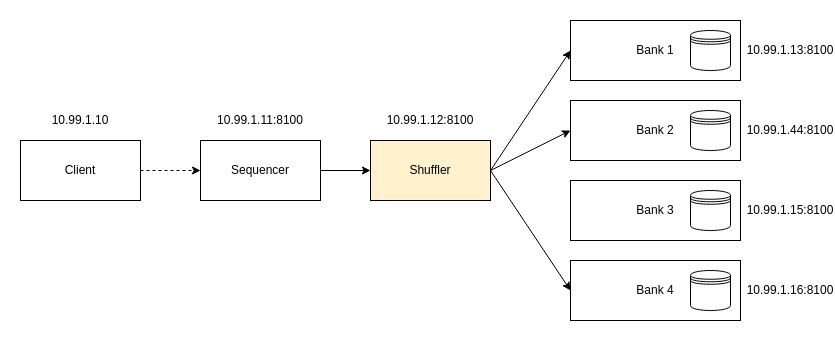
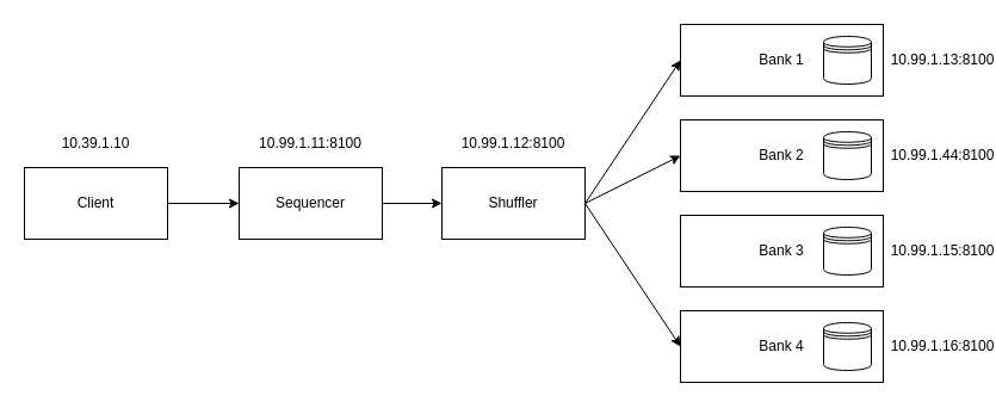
  <mxCell id="0" />
  <mxCell id="1" parent="0" />
- <mxCell id="2" style="edgeStyle=orthogonalEdgeStyle;rounded=0;orthogonalLoop=1;jettySize=auto;html=1;entryX=0;entryY=0.5;entryDx=0;entryDy=0;dashed=1;" parent="1" source="3" target="5" edge="1"><mxGeometry relative="1" as="geometry" /></mxCell>
+ <mxCell id="2" style="edgeStyle=orthogonalEdgeStyle;rounded=0;orthogonalLoop=1;jettySize=auto;html=1;entryX=0;entryY=0.5;entryDx=0;entryDy=0;" parent="1" source="3" target="5" edge="1"><mxGeometry relative="1" as="geometry" /></mxCell>
  <mxCell id="3" value="Client" style="rounded=0;whiteSpace=wrap;html=1;" parent="1" vertex="1"><mxGeometry x="20" y="140" width="120" height="60" as="geometry" /></mxCell>
  <mxCell id="4" style="edgeStyle=orthogonalEdgeStyle;rounded=0;orthogonalLoop=1;jettySize=auto;html=1;entryX=0;entryY=0.5;entryDx=0;entryDy=0;" parent="1" source="5" target="6" edge="1"><mxGeometry relative="1" as="geometry" /></mxCell>
  <mxCell id="5" value="Sequencer" style="rounded=0;whiteSpace=wrap;html=1;" parent="1" vertex="1"><mxGeometry x="200" y="140" width="120" height="60" as="geometry" /></mxCell>
- <mxCell id="6" value="Shuffler" style="rounded=0;whiteSpace=wrap;html=1;fillColor=#fff2cc;" parent="1" vertex="1"><mxGeometry x="370" y="140" width="120" height="60" as="geometry" /></mxCell>
+ <mxCell id="6" value="Shuffler" style="rounded=0;whiteSpace=wrap;html=1;" parent="1" vertex="1"><mxGeometry x="370" y="140" width="120" height="60" as="geometry" /></mxCell>
  <mxCell id="7" value="Bank 1" style="rounded=0;whiteSpace=wrap;html=1;" parent="1" vertex="1"><mxGeometry x="570" y="20" width="170" height="60" as="geometry" /></mxCell>
  <mxCell id="8" value="Bank 2" style="rounded=0;whiteSpace=wrap;html=1;" parent="1" vertex="1"><mxGeometry x="570" y="100" width="170" height="60" as="geometry" /></mxCell>
  <mxCell id="9" value="Bank 3" style="rounded=0;whiteSpace=wrap;html=1;" parent="1" vertex="1"><mxGeometry x="570" y="180" width="170" height="60" as="geometry" /></mxCell>
  <mxCell id="10" value="Bank 4" style="rounded=0;whiteSpace=wrap;html=1;" parent="1" vertex="1"><mxGeometry x="570" y="260" width="170" height="60" as="geometry" /></mxCell>
  <mxCell id="11" value="" style="endArrow=classic;html=1;exitX=1;exitY=0.5;exitDx=0;exitDy=0;entryX=0;entryY=0.5;entryDx=0;entryDy=0;" parent="1" source="6" target="7" edge="1"><mxGeometry width="50" height="50" relative="1" as="geometry"><mxPoint x="20" y="390" as="sourcePoint" /><mxPoint x="70" y="340" as="targetPoint" /></mxGeometry></mxCell>
  <mxCell id="12" value="" style="endArrow=classic;html=1;exitX=1;exitY=0.5;exitDx=0;exitDy=0;entryX=0;entryY=0.5;entryDx=0;entryDy=0;" parent="1" source="6" target="8" edge="1"><mxGeometry width="50" height="50" relative="1" as="geometry"><mxPoint x="20" y="390" as="sourcePoint" /><mxPoint x="70" y="340" as="targetPoint" /></mxGeometry></mxCell>
  <mxCell id="13" value="" style="endArrow=classic;html=1;exitX=1;exitY=0.5;exitDx=0;exitDy=0;entryX=0;entryY=0.5;entryDx=0;entryDy=0;" parent="1" source="6" target="10" edge="1"><mxGeometry width="50" height="50" relative="1" as="geometry"><mxPoint x="20" y="390" as="sourcePoint" /><mxPoint x="70" y="340" as="targetPoint" /></mxGeometry></mxCell>
- <mxCell id="14" value="10.99.1.10" style="text;html=1;strokeColor=none;fillColor=none;align=center;verticalAlign=middle;whiteSpace=wrap;rounded=0;" parent="1" vertex="1"><mxGeometry x="60" y="110" width="40" height="20" as="geometry" /></mxCell>
+ <mxCell id="14" value="10.39.1.10" style="text;html=1;strokeColor=none;fillColor=none;align=center;verticalAlign=middle;whiteSpace=wrap;rounded=0;" parent="1" vertex="1"><mxGeometry x="60" y="110" width="40" height="20" as="geometry" /></mxCell>
  <mxCell id="15" value="10.99.1.11:8100" style="text;html=1;strokeColor=none;fillColor=none;align=center;verticalAlign=middle;whiteSpace=wrap;rounded=0;" parent="1" vertex="1"><mxGeometry x="240" y="110" width="40" height="20" as="geometry" /></mxCell>
  <mxCell id="16" value="10.99.1.12:8100" style="text;html=1;strokeColor=none;fillColor=none;align=center;verticalAlign=middle;whiteSpace=wrap;rounded=0;" parent="1" vertex="1"><mxGeometry x="410" y="110" width="40" height="20" as="geometry" /></mxCell>
  <mxCell id="17" value="10.99.1.13:8100" style="text;html=1;strokeColor=none;fillColor=none;align=center;verticalAlign=middle;whiteSpace=wrap;rounded=0;" parent="1" vertex="1"><mxGeometry x="770" y="40" width="40" height="20" as="geometry" /></mxCell>
  <mxCell id="18" value="&lt;div&gt;10.99.1.44:8100&lt;/div&gt;" style="text;html=1;strokeColor=none;fillColor=none;align=center;verticalAlign=middle;whiteSpace=wrap;rounded=0;" parent="1" vertex="1"><mxGeometry x="770" y="120" width="40" height="20" as="geometry" /></mxCell>
  <mxCell id="19" value="&lt;div&gt;10.99.1.15:8100&lt;/div&gt;" style="text;html=1;strokeColor=none;fillColor=none;align=center;verticalAlign=middle;whiteSpace=wrap;rounded=0;" parent="1" vertex="1"><mxGeometry x="770" y="200" width="40" height="20" as="geometry" /></mxCell>
  <mxCell id="20" value="10.99.1.16:8100" style="text;html=1;strokeColor=none;fillColor=none;align=center;verticalAlign=middle;whiteSpace=wrap;rounded=0;" parent="1" vertex="1"><mxGeometry x="770" y="280" width="40" height="20" as="geometry" /></mxCell>
  <mxCell id="21" value="" style="shape=datastore;whiteSpace=wrap;html=1;" vertex="1" parent="1"><mxGeometry x="690" y="30" width="40" height="40" as="geometry" /></mxCell>
  <mxCell id="22" value="" style="shape=datastore;whiteSpace=wrap;html=1;" vertex="1" parent="1"><mxGeometry x="690" y="110" width="40" height="40" as="geometry" /></mxCell>
  <mxCell id="23" value="" style="shape=datastore;whiteSpace=wrap;html=1;" vertex="1" parent="1"><mxGeometry x="690" y="190" width="40" height="40" as="geometry" /></mxCell>
  <mxCell id="24" value="" style="shape=datastore;whiteSpace=wrap;html=1;" vertex="1" parent="1"><mxGeometry x="690" y="270" width="40" height="40" as="geometry" /></mxCell>
